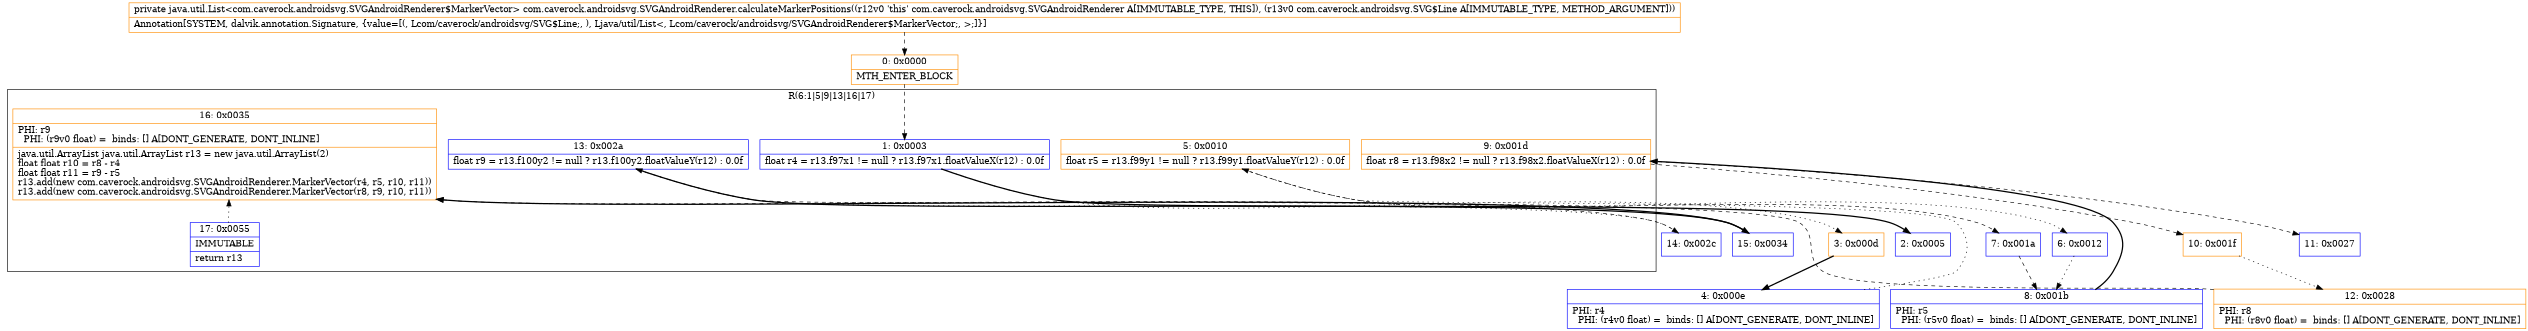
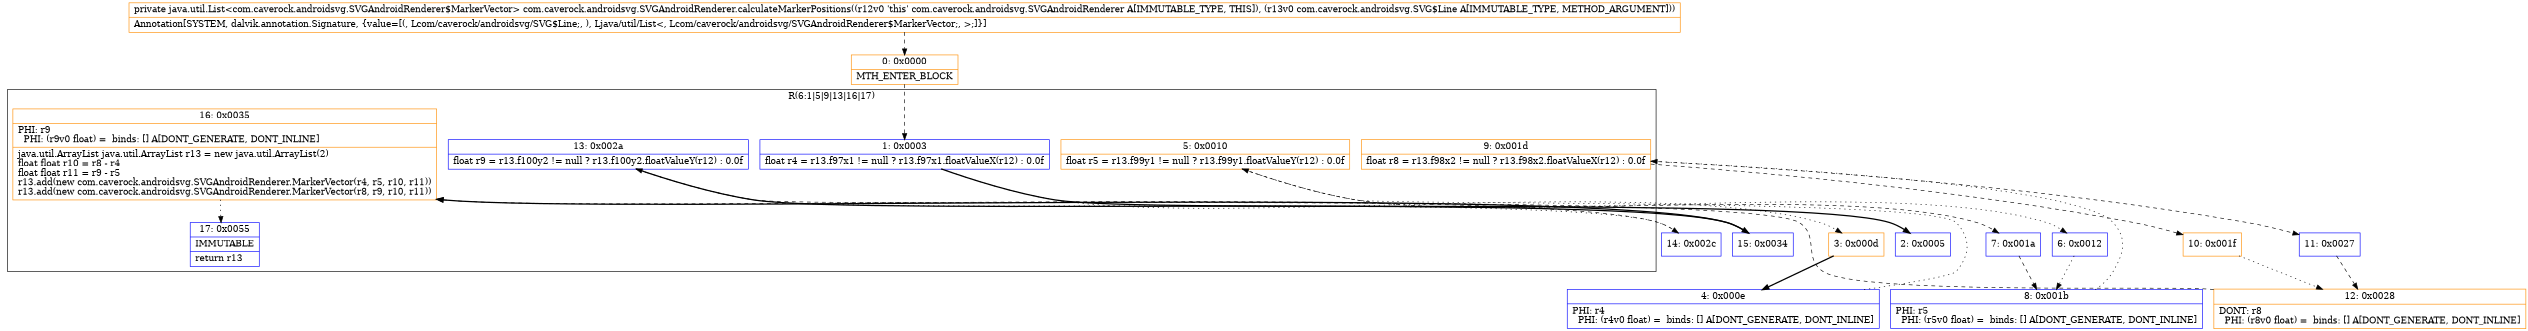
  digraph {
    node [color=blue shape=record]
    edge [style=dashed]
    n1 [label="{1\:\ 0x0003|float r4 = r13.f97x1 != null ? r13.f97x1.floatValueX(r12) : 0.0f\l}"]
    n2 [color=darkorange label="{5\:\ 0x0010|float r5 = r13.f99y1 != null ? r13.f99y1.floatValueY(r12) : 0.0f\l}"]
    n3 [color=darkorange label="{9\:\ 0x001d|float r8 = r13.f98x2 != null ? r13.f98x2.floatValueX(r12) : 0.0f\l}"]
    n4 [label="{13\:\ 0x002a|float r9 = r13.f100y2 != null ? r13.f100y2.floatValueY(r12) : 0.0f\l}"]
    n5 [color=darkorange label="{16\:\ 0x0035|PHI: r9 \l  PHI: (r9v0 float) =  binds: [] A[DONT_GENERATE, DONT_INLINE]\l|java.util.ArrayList java.util.ArrayList r13 = new java.util.ArrayList(2)\lfloat float r10 = r8 \- r4\lfloat float r11 = r9 \- r5\lr13.add(new com.caverock.androidsvg.SVGAndroidRenderer.MarkerVector(r4, r5, r10, r11))\lr13.add(new com.caverock.androidsvg.SVGAndroidRenderer.MarkerVector(r8, r9, r10, r11))\l}"]
    n6 [label="{17\:\ 0x0055|IMMUTABLE\l|return r13\l}"]
    n7 [label="{2\:\ 0x0005}"]
    n8 [color=darkorange label="{3\:\ 0x000d}"]
    n9 [label="{6\:\ 0x0012}"]
    n10 [label="{7\:\ 0x001a}"]
    n11 [color=darkorange label="{10\:\ 0x001f}"]
    n12 [label="{11\:\ 0x0027}"]
    n13 [label="{14\:\ 0x002c}"]
    n14 [label="{15\:\ 0x0034}"]
    n15 [label="{4\:\ 0x000e|PHI: r4 \l  PHI: (r4v0 float) =  binds: [] A[DONT_GENERATE, DONT_INLINE]\l}"]
    n16 [label="{8\:\ 0x001b|PHI: r5 \l  PHI: (r5v0 float) =  binds: [] A[DONT_GENERATE, DONT_INLINE]\l}"]
-   n17 [color=darkorange label="{12\:\ 0x0028|PHI: r8 \l  PHI: (r8v0 float) =  binds: [] A[DONT_GENERATE, DONT_INLINE]\l}"]
+   n17 [color=darkorange label="{12\:\ 0x0028|DONT: r8 \l  PHI: (r8v0 float) =  binds: [] A[DONT_GENERATE, DONT_INLINE]\l}"]
    n18 [color=darkorange label="{0\:\ 0x0000|MTH_ENTER_BLOCK\l}"]
    n19 [color=darkorange label="{private java.util.List\<com.caverock.androidsvg.SVGAndroidRenderer$MarkerVector\> com.caverock.androidsvg.SVGAndroidRenderer.calculateMarkerPositions((r12v0 'this' com.caverock.androidsvg.SVGAndroidRenderer A[IMMUTABLE_TYPE, THIS]), (r13v0 com.caverock.androidsvg.SVG$Line A[IMMUTABLE_TYPE, METHOD_ARGUMENT]))  | Annotation[SYSTEM, dalvik.annotation.Signature, \{value=[(, Lcom\/caverock\/androidsvg\/SVG$Line;, ), Ljava\/util\/List\<, Lcom\/caverock\/androidsvg\/SVGAndroidRenderer$MarkerVector;, \>;]\}]\l}"]
    subgraph cluster_1 {
      label="R(6:1|5|9|13|16|17)"
      n1
      n2
      n3
      n4
      n5
      n6
    }
    n1 -> n7 [style=bold]
    n1 -> n8 [style=dotted]
    n2 -> n9 [style=dotted]
    n2 -> n10
    n3 -> n11
    n3 -> n12
    n4 -> n13 [style=dotted]
    n4 -> n14 [style=bold]
-   n6 -> n5 [style=dotted]
+   n5 -> n6 [style=dotted]
    n8 -> n15 [style=bold]
    n9 -> n16 [style=dotted]
    n10 -> n16
    n11 -> n17 [style=dotted]
+   n12 -> n17
    n13 -> n5
    n14 -> n5 [style=bold]
    n15 -> n2 [style=dotted]
-   n16 -> n3 [style=bold]
+   n16 -> n3 [style=dotted]
    n17 -> n4
    n18 -> n1
    n19 -> n18
  }
